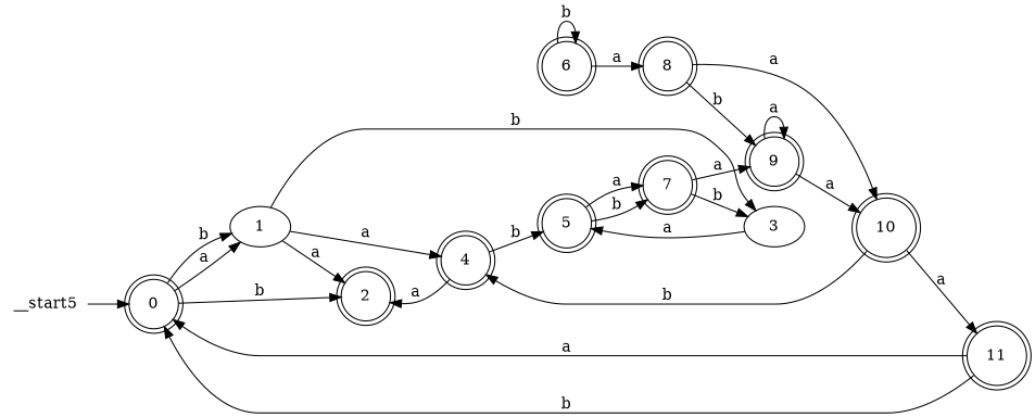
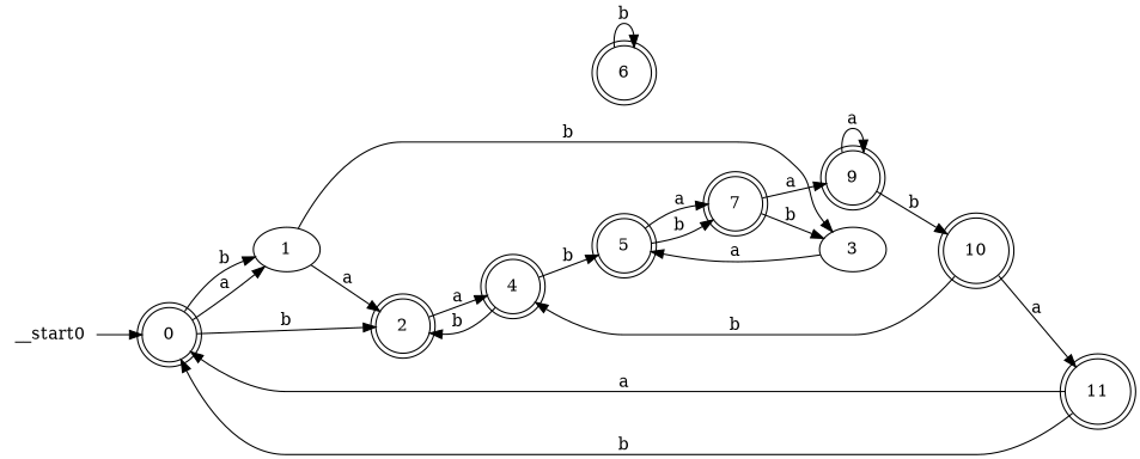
  digraph {
    rankdir=LR
    node [shape=doublecircle]
-   __start0 [shape=none label=__start5]
+   __start0 [shape=none]
    0
    1 [shape=""]
    2
    3 [shape=""]
    4
    5
    7
    6
-   8
    9
    10
    11
    __start0 -> 0
    0 -> 1 [label=a]
    0 -> 1 [label=b]
    0 -> 2 [label=b]
    1 -> 2 [label=a]
    1 -> 3 [label=b]
-   1 -> 4 [label=a]
+   2 -> 4 [label=a]
    3 -> 5 [label=a]
-   4 -> 2 [label=a]
+   4 -> 2 [label=b]
    4 -> 5 [label=b]
    5 -> 7 [label=a]
    5 -> 7 [label=b]
    7 -> 3 [label=b]
    7 -> 9 [label=a]
    6 -> 6 [label=b]
-   6 -> 8 [label=a]
-   8 -> 9 [label=b]
-   8 -> 10 [label=a]
    9 -> 9 [label=a]
-   9 -> 10 [label=a]
+   9 -> 10 [label=b]
    10 -> 4 [label=b]
    10 -> 11 [label=a]
    11 -> 0 [label=a]
    11 -> 0 [label=b]
  }
